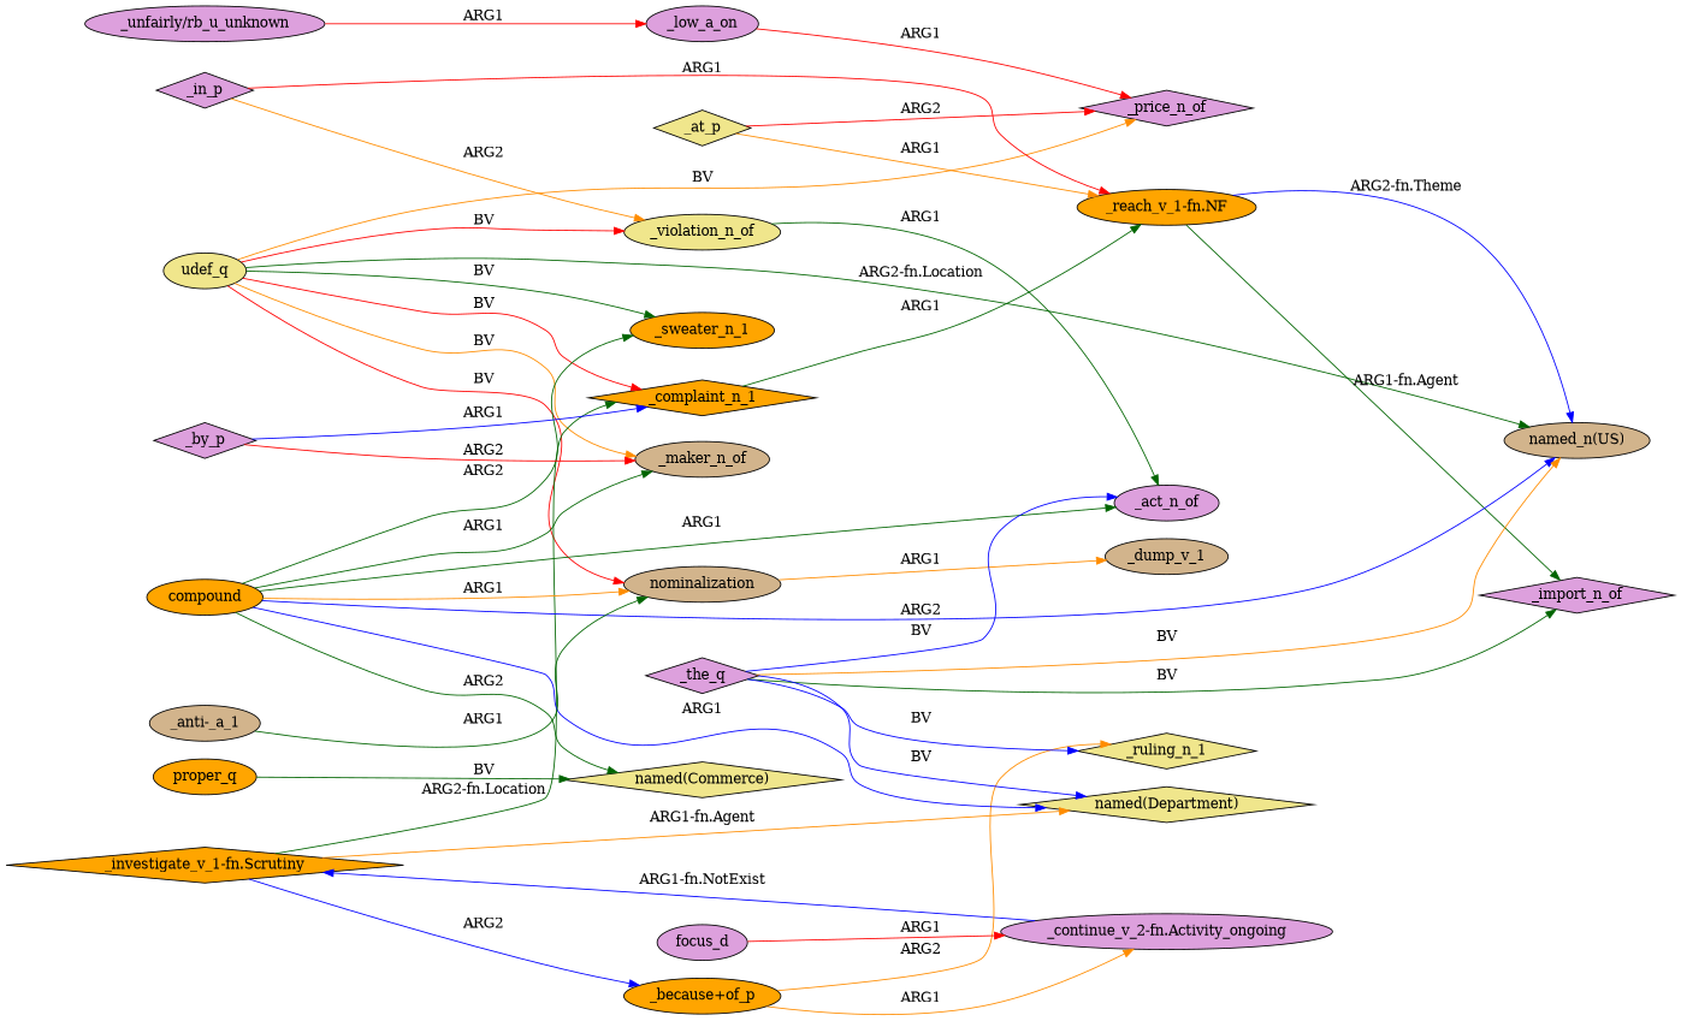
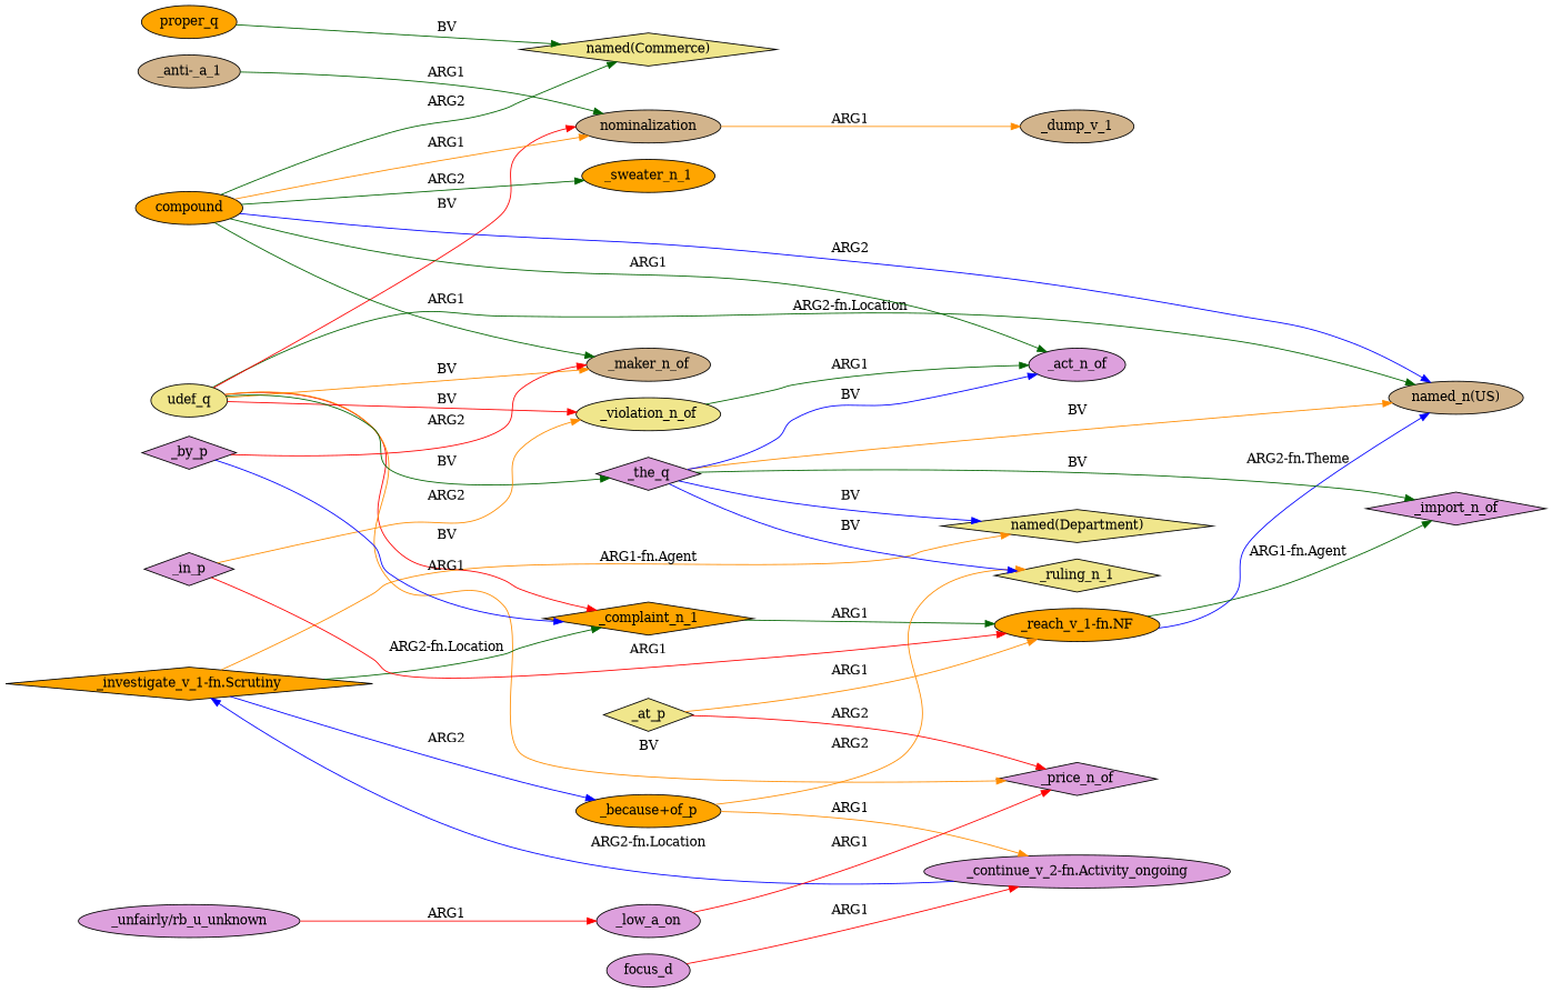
  digraph {
    rankdir=LR
    node [fillcolor=plum shape=ellipse style=filled]
    edge [color=darkgreen]
    udef_q [fillcolor=khaki]
    _complaint_n_1 [fillcolor=orange shape=diamond]
    "named_n(US)" [fillcolor=tan]
    _price_n_of [shape=diamond]
    nominalization [fillcolor=tan]
    _sweater_n_1 [fillcolor=orange]
    _maker_n_of [fillcolor=tan]
    _violation_n_of [fillcolor=khaki]
    "_reach_v_1-fn.NF" [fillcolor=orange]
    _dump_v_1 [fillcolor=tan]
    _act_n_of
    _import_n_of [shape=diamond]
    "_investigate_v_1-fn.Scrutiny" [fillcolor=orange shape=diamond]
    "_continue_v_2-fn.Activity_ongoing"
    "named(Department)" [fillcolor=khaki shape=diamond]
    "_because+of_p" [fillcolor=orange]
    _in_p [shape=diamond]
    compound [fillcolor=orange]
    "named(Commerce)" [fillcolor=khaki shape=diamond]
    _by_p [shape=diamond]
    _the_q [shape=diamond]
    _ruling_n_1 [fillcolor=khaki shape=diamond]
    focus_d
    proper_q [fillcolor=orange]
    _low_a_on
    "_unfairly/rb_u_unknown"
    _at_p [fillcolor=khaki shape=diamond]
    "_anti-_a_1" [fillcolor=tan]
    udef_q -> _complaint_n_1 [color=red label=BV]
    udef_q -> "named_n(US)" [label="ARG2-fn.Location"]
    udef_q -> _price_n_of [color=darkorange label=BV]
    udef_q -> nominalization [color=red label=BV]
-   udef_q -> _sweater_n_1 [label=BV]
+   udef_q -> _the_q [label=BV]
    udef_q -> _maker_n_of [color=darkorange label=BV]
    udef_q -> _violation_n_of [color=red label=BV]
    _complaint_n_1 -> "_reach_v_1-fn.NF" [label=ARG1]
    nominalization -> _dump_v_1 [color=darkorange label=ARG1]
    _violation_n_of -> _act_n_of [label=ARG1]
    "_reach_v_1-fn.NF" -> "named_n(US)" [color=blue label="ARG2-fn.Theme"]
    "_reach_v_1-fn.NF" -> _import_n_of [label="ARG1-fn.Agent"]
    "_investigate_v_1-fn.Scrutiny" -> _complaint_n_1 [label="ARG2-fn.Location"]
    "_investigate_v_1-fn.Scrutiny" -> "named(Department)" [color=darkorange label="ARG1-fn.Agent"]
    "_investigate_v_1-fn.Scrutiny" -> "_because+of_p" [color=blue label=ARG2]
-   "_continue_v_2-fn.Activity_ongoing" -> "_investigate_v_1-fn.Scrutiny" [color=blue label="ARG1-fn.NotExist"]
+   "_continue_v_2-fn.Activity_ongoing" -> "_investigate_v_1-fn.Scrutiny" [color=blue label="ARG2-fn.Location"]
    "_because+of_p" -> "_continue_v_2-fn.Activity_ongoing" [color=darkorange label=ARG1]
    "_because+of_p" -> _ruling_n_1 [color=darkorange label=ARG2]
    _in_p -> _violation_n_of [color=darkorange label=ARG2]
    _in_p -> "_reach_v_1-fn.NF" [color=red label=ARG1]
    compound -> "named_n(US)" [color=blue label=ARG2]
    compound -> nominalization [color=darkorange label=ARG1]
    compound -> _sweater_n_1 [label=ARG2]
    compound -> _maker_n_of [label=ARG1]
    compound -> _act_n_of [label=ARG1]
-   compound -> "named(Department)" [color=blue label=ARG1]
    compound -> "named(Commerce)" [label=ARG2]
    _by_p -> _complaint_n_1 [color=blue label=ARG1]
    _by_p -> _maker_n_of [color=red label=ARG2]
    _the_q -> "named_n(US)" [color=darkorange label=BV]
    _the_q -> _act_n_of [color=blue label=BV]
    _the_q -> _import_n_of [label=BV]
    _the_q -> "named(Department)" [color=blue label=BV]
    _the_q -> _ruling_n_1 [color=blue label=BV]
    focus_d -> "_continue_v_2-fn.Activity_ongoing" [color=red label=ARG1]
    proper_q -> "named(Commerce)" [label=BV]
    _low_a_on -> _price_n_of [color=red label=ARG1]
    "_unfairly/rb_u_unknown" -> _low_a_on [color=red label=ARG1]
    _at_p -> _price_n_of [color=red label=ARG2]
    _at_p -> "_reach_v_1-fn.NF" [color=darkorange label=ARG1]
    "_anti-_a_1" -> nominalization [label=ARG1]
  }
